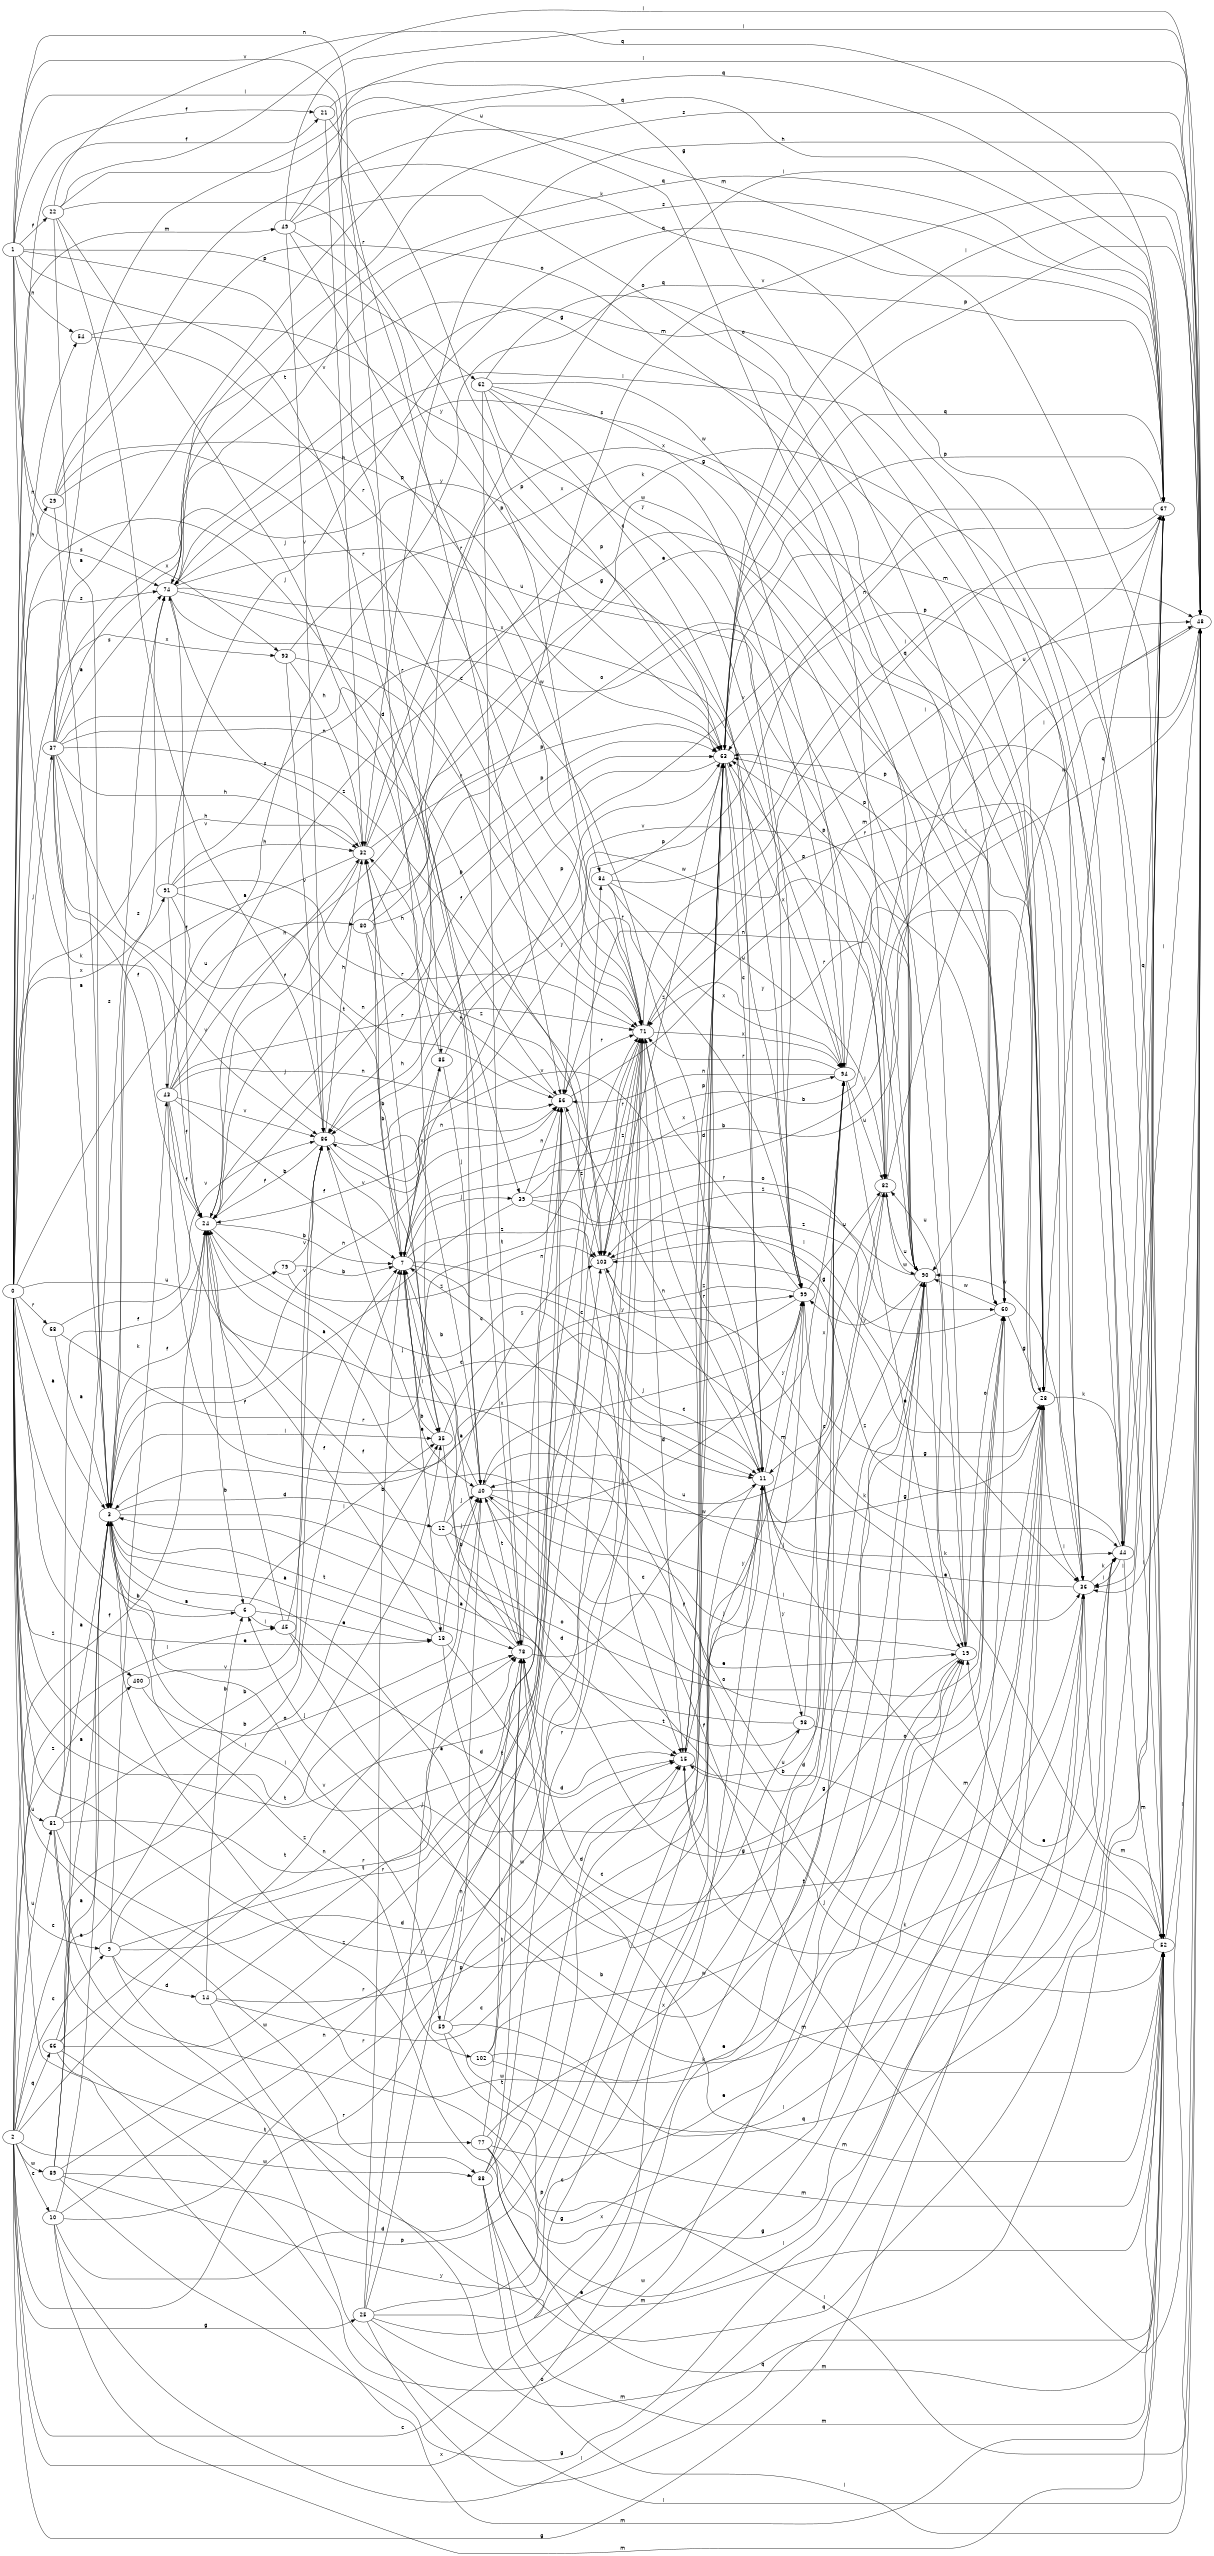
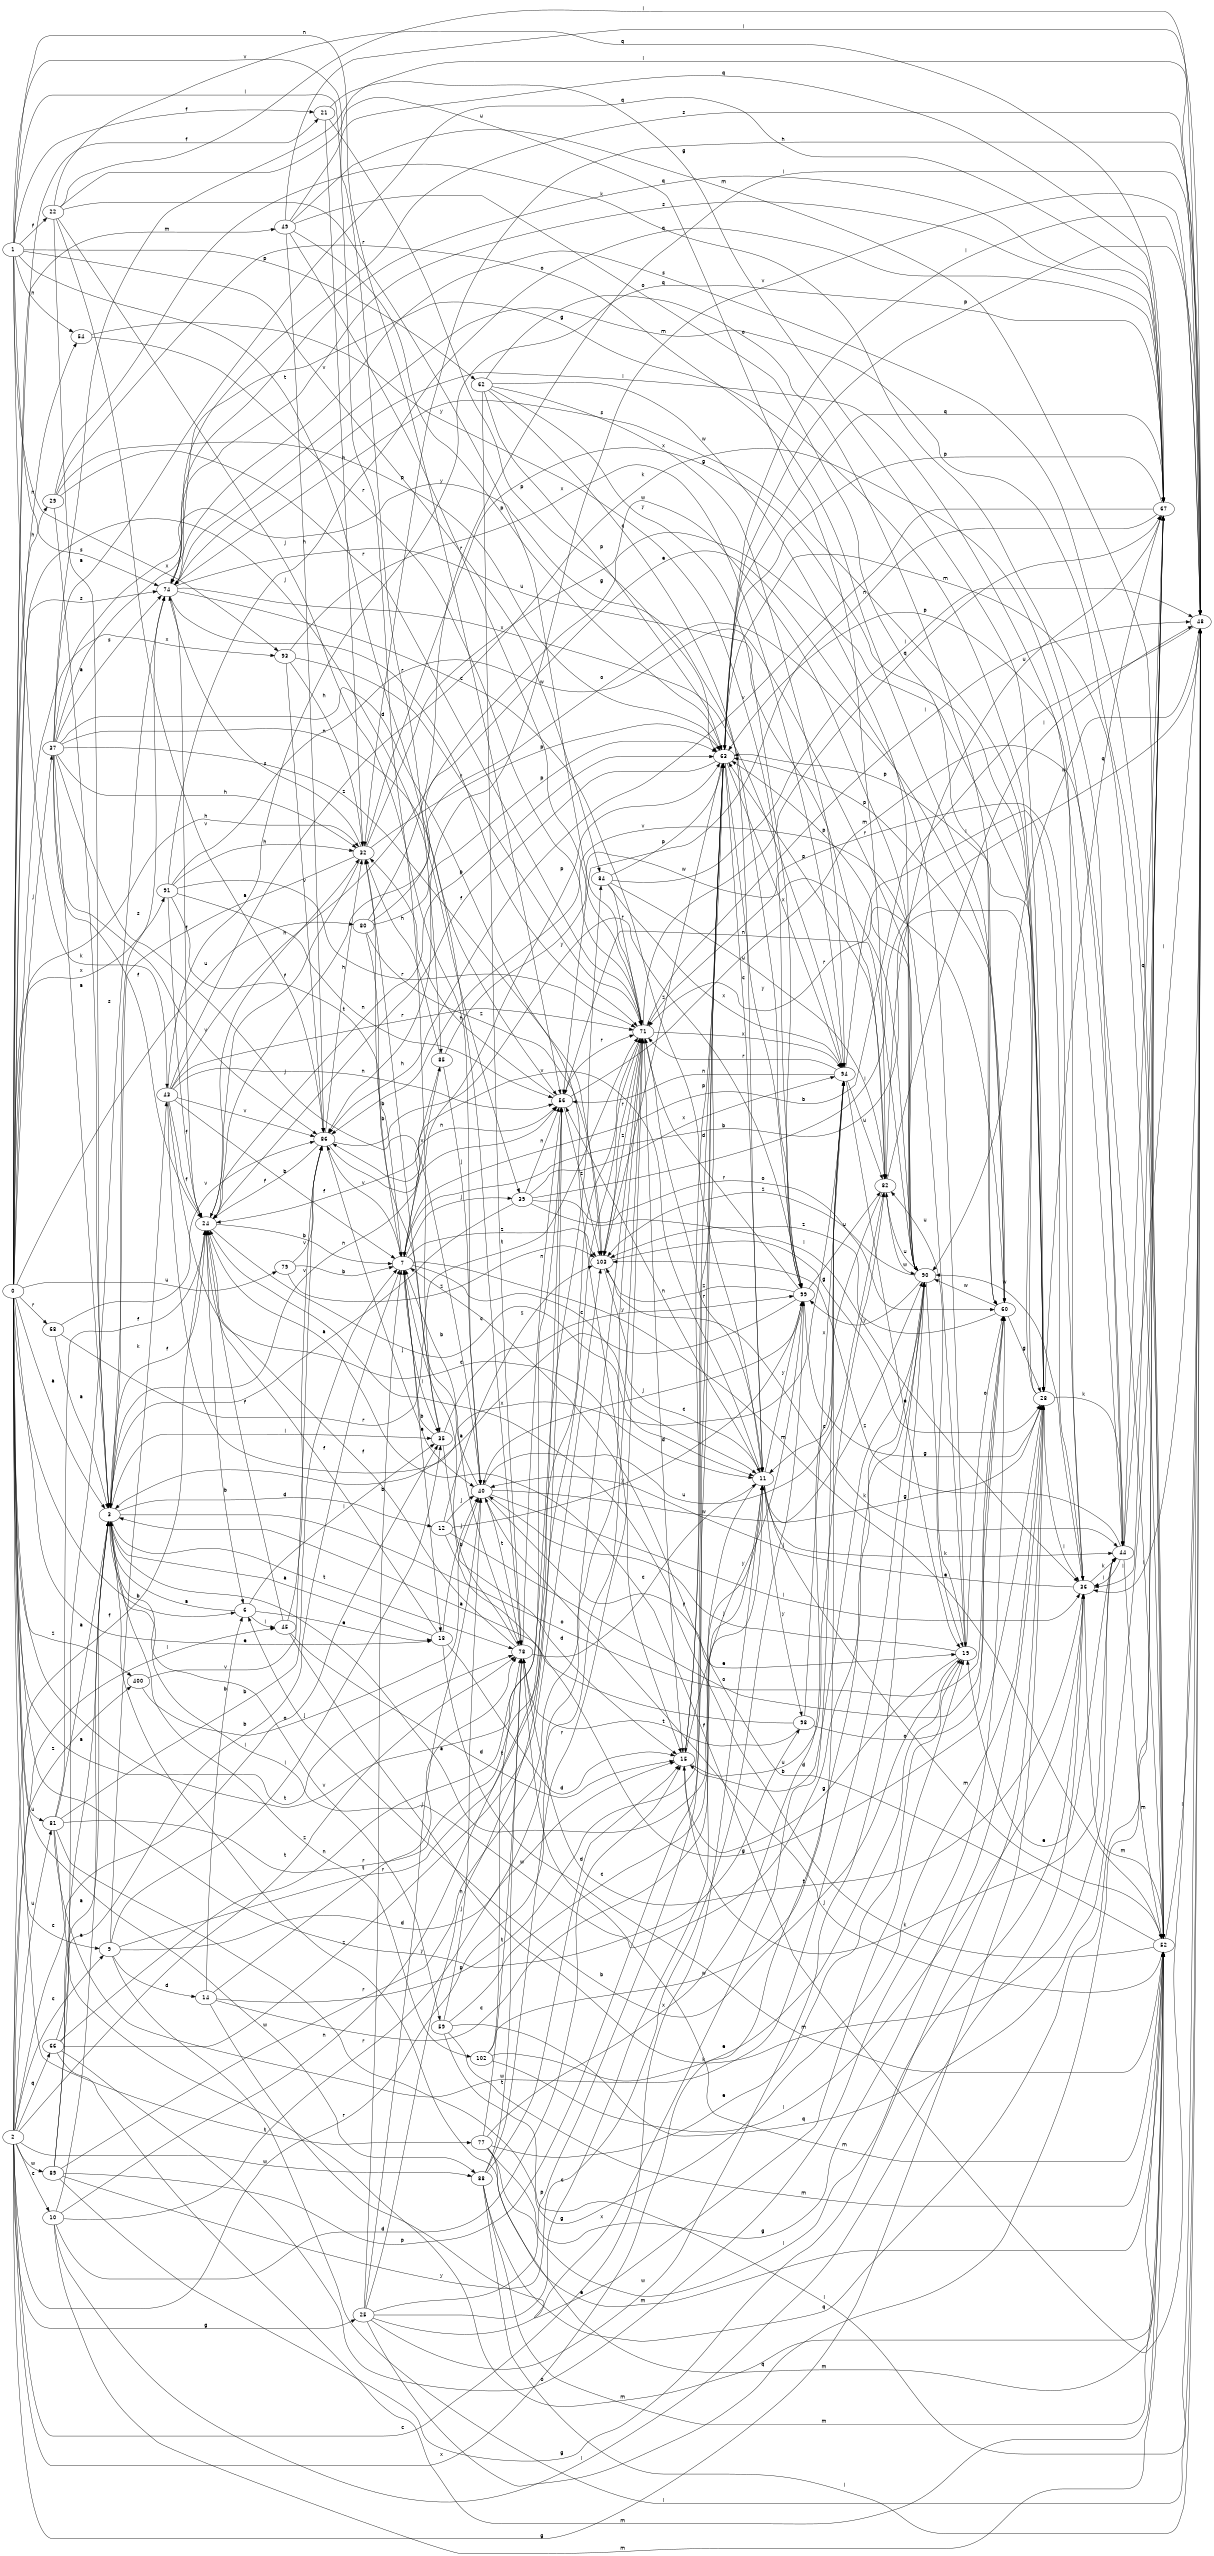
  strict digraph {
    fontname="DejaVu Sans"
    rankdir=LR
    node [fontname="DejaVu Sans"]
    edge [fontname="DejaVu Sans"]
    0
    3
    6
    9
    18
    21
    29
    32
    37
    39
    49
    54
    n13 [label=68]
    74
    77
    78
    79
    80
    81
    84
    88
    91
    93
    98
    n25 [label=400]
    35
    56
    24
    12
    52
    59
    60
    90
    102
    45
    43
    71
    14
    15
    48
    40
    28
    63
    44
    7
    86
    103
    99
    67
    94
    36
    11
    82
    19
    1
    22
    62
    85
    2
    10
    25
    66
    89
    0 -> 3 [label=a]
    0 -> 6 [label=b]
    0 -> 9 [label=c]
    0 -> 18 [label=e]
    0 -> 21 [label=f]
    0 -> 29 [label=h]
    0 -> 32 [label=h]
    0 -> 37 [label=j]
    0 -> 39 [label=j]
    0 -> 49 [label=m]
    0 -> 54 [label=n]
    0 -> n13 [label=r]
    0 -> 74 [label=s]
    0 -> 77 [label=t]
    0 -> 78 [label=t]
    0 -> 79 [label=u]
    0 -> 80 [label=u]
    0 -> 81 [label=u]
    0 -> 84 [label=v]
    0 -> 88 [label=w]
    0 -> 91 [label=x]
    0 -> 93 [label=x]
    0 -> 98 [label=y]
    0 -> n25 [label=z]
    3 -> 74 [label=s]
    3 -> 78 [label=t]
    3 -> 35 [label=i]
    3 -> 56 [label=n]
    3 -> 24 [label=f]
    3 -> 12 [label=d]
    3 -> 52 [label=m]
    3 -> 59 [label=o]
    3 -> 60 [label=o]
    3 -> 90 [label=w]
    3 -> 102 [label=z]
    6 -> 3 [label=a]
    6 -> 18 [label=e]
    6 -> 35 [label=i]
    6 -> 45 [label=l]
    9 -> 35 [label=i]
    9 -> 43 [label=k]
    9 -> 71 [label=r]
    9 -> 14 [label=d]
    9 -> 15 [label=d]
    9 -> 48 [label=l]
    18 -> 3 [label=a]
    18 -> 24 [label=f]
    18 -> 52 [label=m]
    18 -> 15 [label=d]
    18 -> 40 [label=j]
    21 -> 32 [label=h]
    21 -> 28 [label=g]
    21 -> 63 [label=p]
    29 -> 3 [label=a]
    29 -> 60 [label=o]
    29 -> 71 [label=r]
    29 -> 63 [label=p]
    29 -> 44 [label=k]
    32 -> 3 [label=a]
    32 -> 74 [label=s]
    32 -> 24 [label=f]
    32 -> 90 [label=w]
    32 -> 28 [label=g]
    32 -> 63 [label=p]
    32 -> 7 [label=b]
    37 -> 3 [label=a]
    37 -> 32 [label=h]
    37 -> 74 [label=s]
    37 -> 56 [label=n]
    37 -> 24 [label=f]
    37 -> 15 [label=d]
    37 -> 48 [label=l]
    37 -> 40 [label=j]
    37 -> 28 [label=g]
    37 -> 86 [label=v]
    37 -> 103 [label=z]
    37 -> 99 [label=y]
    37 -> 67 [label=q]
    39 -> 3 [label=a]
    39 -> 56 [label=n]
    39 -> 60 [label=o]
    39 -> 48 [label=l]
    39 -> 94 [label=x]
    39 -> 36 [label=i]
    49 -> 52 [label=m]
    49 -> 60 [label=o]
    49 -> 71 [label=r]
    49 -> 48 [label=l]
    49 -> 63 [label=p]
-   49 -> 86 [label=v]
+   49 -> 86 [label=h]
    49 -> 67 [label=q]
    54 -> 71 [label=r]
    54 -> 99 [label=y]
    n13 -> 3 [label=a]
    n13 -> 71 [label=r]
    n13 -> 86 [label=v]
    74 -> 24 [label=f]
    74 -> 52 [label=m]
    74 -> 71 [label=r]
    74 -> 67 [label=q]
    74 -> 94 [label=x]
    74 -> 36 [label=i]
    74 -> 11 [label=c]
    74 -> 82 [label=u]
    77 -> 78 [label=t]
    77 -> 52 [label=m]
    77 -> 28 [label=g]
    77 -> 94 [label=x]
    77 -> 36 [label=i]
    77 -> 19 [label=e]
    78 -> 56 [label=n]
    78 -> 24 [label=f]
    78 -> 52 [label=m]
    78 -> 7 [label=b]
    78 -> 11 [label=c]
    79 -> 7 [label=b]
    79 -> 86 [label=v]
    79 -> 103 [label=z]
    80 -> 48 [label=l]
    80 -> 63 [label=p]
    80 -> 7 [label=b]
    80 -> 103 [label=z]
    80 -> 19 [label=e]
    81 -> 3 [label=a]
    81 -> 24 [label=f]
    81 -> 52 [label=m]
    81 -> 90 [label=w]
    81 -> 71 [label=r]
    81 -> 28 [label=g]
    81 -> 7 [label=b]
    84 -> 71 [label=r]
    84 -> 48 [label=l]
    84 -> 63 [label=p]
    84 -> 94 [label=x]
    84 -> 82 [label=u]
    88 -> 78 [label=t]
    88 -> 52 [label=m]
    88 -> 71 [label=r]
    88 -> 15 [label=d]
    88 -> 48 [label=l]
    88 -> 67 [label=q]
    91 -> 32 [label=h]
    91 -> 78 [label=t]
    91 -> 56 [label=n]
    91 -> 24 [label=f]
    91 -> 90 [label=w]
    91 -> 71 [label=r]
    91 -> 67 [label=q]
    93 -> 32 [label=h]
    93 -> 71 [label=r]
    93 -> 86 [label=v]
    93 -> 94 [label=x]
    98 -> 3 [label=a]
    98 -> 78 [label=t]
    98 -> 60 [label=o]
    98 -> 94 [label=x]
    n25 -> 40 [label=j]
    n25 -> 86 [label=v]
    35 -> 32 [label=h]
    35 -> 15 [label=d]
    35 -> 7 [label=b]
    35 -> 99 [label=y]
    56 -> 32 [label=h]
    56 -> 52 [label=m]
    56 -> 71 [label=r]
    56 -> 103 [label=z]
    24 -> 6 [label=b]
    24 -> 32 [label=h]
    24 -> 60 [label=o]
    24 -> 63 [label=p]
    24 -> 7 [label=b]
    24 -> 11 [label=c]
    12 -> 60 [label=o]
    12 -> 40 [label=j]
    12 -> 28 [label=g]
    12 -> 103 [label=z]
    12 -> 99 [label=y]
+   52 -> 74 [label=s]
    52 -> 24 [label=f]
    52 -> 48 [label=l]
    52 -> 40 [label=j]
    52 -> 7 [label=b]
    59 -> 52 [label=m]
    59 -> 48 [label=l]
    59 -> 40 [label=j]
    59 -> 67 [label=q]
    59 -> 11 [label=c]
    60 -> 90 [label=w]
    60 -> 71 [label=r]
    60 -> 28 [label=g]
    60 -> 63 [label=p]
    60 -> 103 [label=z]
    90 -> 56 [label=n]
    90 -> 15 [label=d]
    90 -> 63 [label=p]
    90 -> 103 [label=z]
    90 -> 99 [label=y]
    90 -> 82 [label=u]
    90 -> 19 [label=e]
    102 -> 78 [label=t]
    102 -> 90 [label=w]
    102 -> 36 [label=i]
    102 -> 19 [label=e]
    45 -> 24 [label=f]
    45 -> 15 [label=d]
    45 -> 44 [label=k]
    45 -> 86 [label=v]
    43 -> 56 [label=n]
    43 -> 24 [label=f]
    43 -> 71 [label=r]
    43 -> 28 [label=g]
    43 -> 44 [label=k]
    43 -> 7 [label=b]
    43 -> 86 [label=v]
    43 -> 67 [label=q]
    43 -> 94 [label=x]
    43 -> 11 [label=c]
    71 -> 15 [label=d]
    71 -> 48 [label=l]
    71 -> 103 [label=z]
    71 -> 67 [label=q]
    71 -> 94 [label=x]
    14 -> 6 [label=b]
    14 -> 78 [label=t]
    14 -> 63 [label=p]
    14 -> 11 [label=c]
    14 -> 19 [label=e]
    15 -> 63 [label=p]
    15 -> 44 [label=k]
    15 -> 99 [label=y]
    15 -> 82 [label=u]
    48 -> 32 [label=h]
    48 -> 74 [label=s]
    48 -> 24 [label=f]
    48 -> 90 [label=w]
    48 -> 63 [label=p]
    48 -> 7 [label=b]
    48 -> 86 [label=v]
    48 -> 36 [label=i]
    40 -> 78 [label=t]
    40 -> 90 [label=w]
    40 -> 7 [label=b]
    40 -> 36 [label=i]
    40 -> 82 [label=u]
    40 -> 19 [label=e]
    28 -> 74 [label=s]
    28 -> 63 [label=p]
    28 -> 44 [label=k]
    28 -> 7 [label=b]
    28 -> 67 [label=q]
    28 -> 36 [label=i]
    63 -> 24 [label=f]
    63 -> 52 [label=m]
    63 -> 15 [label=d]
    63 -> 48 [label=l]
    63 -> 103 [label=z]
    63 -> 99 [label=y]
    63 -> 67 [label=q]
    63 -> 94 [label=x]
    63 -> 11 [label=c]
    44 -> 52 [label=m]
    44 -> 48 [label=l]
    44 -> 63 [label=p]
    44 -> 103 [label=z]
    44 -> 67 [label=q]
    44 -> 36 [label=i]
    44 -> 19 [label=e]
    7 -> 18 [label=e]
    7 -> 39 [label=j]
    7 -> 35 [label=i]
    7 -> 52 [label=m]
    7 -> 63 [label=p]
    7 -> 86 [label=v]
    7 -> 103 [label=z]
    7 -> 11 [label=c]
    7 -> 85 [label=v]
    86 -> 32 [label=h]
    86 -> 56 [label=n]
    86 -> 24 [label=f]
    86 -> 40 [label=j]
    86 -> 99 [label=y]
    103 -> 71 [label=r]
    103 -> 28 [label=g]
    103 -> 44 [label=k]
    103 -> 11 [label=c]
    99 -> 3 [label=a]
    99 -> 71 [label=r]
    99 -> 40 [label=j]
    99 -> 28 [label=g]
    99 -> 103 [label=z]
    99 -> 82 [label=u]
    67 -> 74 [label=s]
    67 -> 56 [label=n]
    67 -> 63 [label=p]
    67 -> 86 [label=v]
    67 -> 36 [label=i]
    67 -> 82 [label=u]
    94 -> 56 [label=n]
    94 -> 71 [label=r]
    94 -> 36 [label=i]
    94 -> 82 [label=u]
    94 -> 19 [label=e]
    36 -> 78 [label=t]
    36 -> 52 [label=m]
    36 -> 90 [label=w]
    36 -> 71 [label=r]
    36 -> 40 [label=j]
    36 -> 44 [label=k]
    11 -> 3 [label=a]
    11 -> 98 [label=y]
    11 -> 56 [label=n]
    11 -> 52 [label=m]
    11 -> 71 [label=r]
    11 -> 28 [label=g]
    11 -> 44 [label=k]
    11 -> 86 [label=v]
    11 -> 99 [label=y]
    82 -> 90 [label=w]
    82 -> 48 [label=l]
    82 -> 63 [label=p]
    82 -> 11 [label=c]
    19 -> 6 [label=b]
    19 -> 60 [label=o]
    19 -> 15 [label=g]
    19 -> 40 [label=j]
    19 -> 86 [label=v]
    19 -> 82 [label=u]
    1 -> 21 [label=f]
    1 -> 54 [label=n]
    1 -> 74 [label=s]
    1 -> 78 [label=t]
    1 -> 84 [label=v]
    1 -> 93 [label=x]
    1 -> 35 [label=i]
    1 -> 56 [label=n]
    1 -> 43 [label=k]
    1 -> 22 [label=f]
    1 -> 62 [label=p]
    1 -> 85 [label=v]
    22 -> 3 [label=a]
    22 -> 71 [label=r]
    22 -> 48 [label=l]
    22 -> 40 [label=j]
    22 -> 86 [label=v]
    22 -> 67 [label=q]
    22 -> 82 [label=u]
    62 -> 78 [label=t]
    62 -> 60 [label=o]
    62 -> 90 [label=w]
    62 -> 63 [label=p]
    62 -> 99 [label=y]
    62 -> 94 [label=x]
    62 -> 11 [label=c]
    85 -> 32 [label=h]
    85 -> 24 [label=f]
    85 -> 90 [label=w]
    85 -> 40 [label=j]
    2 -> 9 [label=c]
    2 -> 78 [label=t]
    2 -> 81 [label=u]
    2 -> 88 [label=w]
    2 -> n25 [label=z]
    2 -> 35 [label=i]
    2 -> 24 [label=f]
    2 -> 45 [label=l]
    2 -> 71 [label=r]
    2 -> 28 [label=g]
    2 -> 94 [label=x]
    2 -> 11 [label=c]
    2 -> 10 [label=c]
    2 -> 25 [label=g]
    2 -> 66 [label=q]
    2 -> 89 [label=w]
    10 -> 3 [label=a]
    10 -> 56 [label=n]
    10 -> 52 [label=m]
    10 -> 71 [label=r]
    10 -> 15 [label=d]
    10 -> 36 [label=i]
    25 -> 56 [label=n]
    25 -> 90 [label=w]
    25 -> 40 [label=j]
    25 -> 63 [label=p]
    25 -> 7 [label=b]
    25 -> 67 [label=q]
    25 -> 94 [label=x]
    25 -> 11 [label=c]
    66 -> 3 [label=a]
    66 -> 74 [label=s]
    66 -> 56 [label=n]
    66 -> 52 [label=m]
    66 -> 60 [label=o]
    66 -> 103 [label=z]
    89 -> 3 [label=a]
    89 -> 71 [label=r]
    89 -> 28 [label=g]
    89 -> 63 [label=p]
    89 -> 7 [label=b]
    89 -> 99 [label=y]
  }
